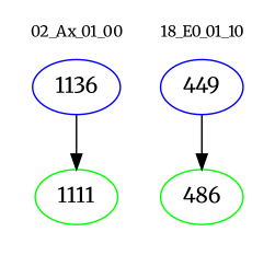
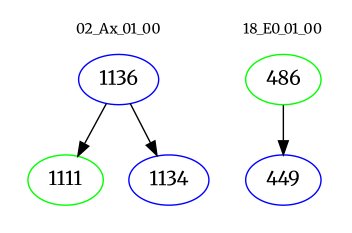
  digraph {
    fontname=Merriweather
    node [color=blue fontname=Merriweather]
    edge [color=black fontname=Merriweather]
    n1 [label=1136]
    n2 [color=green label=1111]
+   n3 [label=1134]
    n4 [label=449]
    n5 [color=green label=486]
    subgraph cluster_1 {
      color=white
      fontsize=10
      label="02_Ax_01_00"
      n1
      n2
+     n3
    }
    subgraph cluster_2 {
      color=white
      fontsize=10
-     label="18_E0_01_10"
+     label="18_E0_01_00"
      n4
      n5
    }
    n1 -> n2
-   n4 -> n5
+   n1 -> n3
+   n5 -> n4
  }
